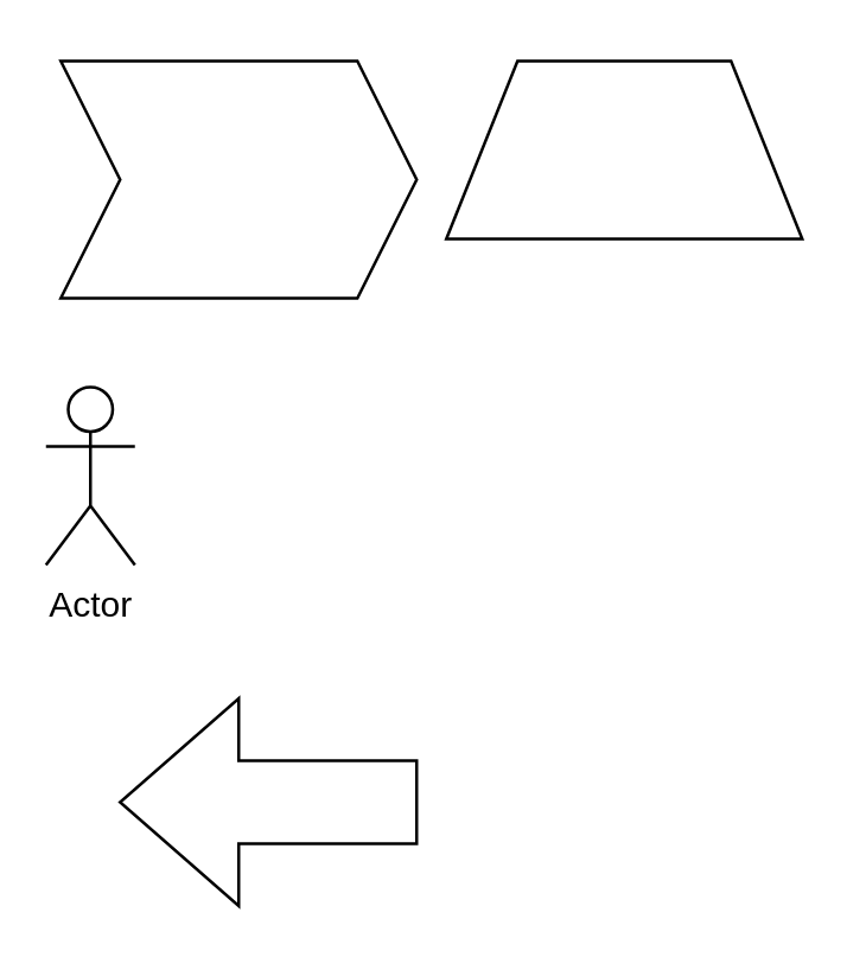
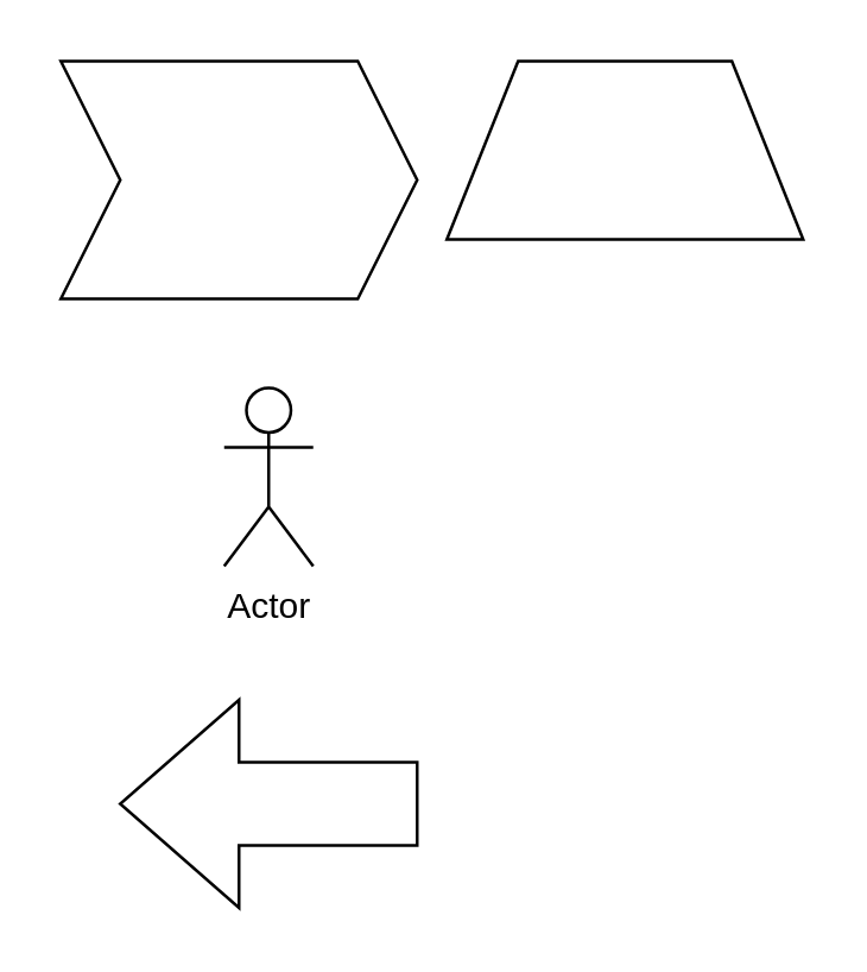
  <mxCell id="0" />
  <mxCell id="1" parent="0" />
  <mxCell id="2" value="" style="shape=step;perimeter=stepPerimeter;whiteSpace=wrap;html=1;fixedSize=1;" vertex="1" parent="1"><mxGeometry x="20" y="20" width="120" height="80" as="geometry" /></mxCell>
  <mxCell id="3" value="" style="shape=trapezoid;perimeter=trapezoidPerimeter;whiteSpace=wrap;html=1;" vertex="1" parent="1"><mxGeometry x="150" y="20" width="120" height="60" as="geometry" /></mxCell>
  <mxCell id="4" value="" style="html=1;shadow=0;dashed=0;align=center;verticalAlign=middle;shape=mxgraph.arrows2.arrow;dy=0.6;dx=40;flipH=1;notch=0;" vertex="1" parent="1"><mxGeometry x="40" y="235" width="100" height="70" as="geometry" /></mxCell>
- <mxCell id="5" value="Actor" style="shape=umlActor;verticalLabelPosition=bottom;labelBackgroundColor=#ffffff;verticalAlign=top;html=1;outlineConnect=0;" vertex="1" parent="1"><mxGeometry x="15" y="130" width="30" height="60" as="geometry" /></mxCell>
+ <mxCell id="5" value="Actor" style="shape=umlActor;verticalLabelPosition=bottom;labelBackgroundColor=#ffffff;verticalAlign=top;html=1;outlineConnect=0;" vertex="1" parent="1"><mxGeometry x="75" y="130" width="30" height="60" as="geometry" /></mxCell>
